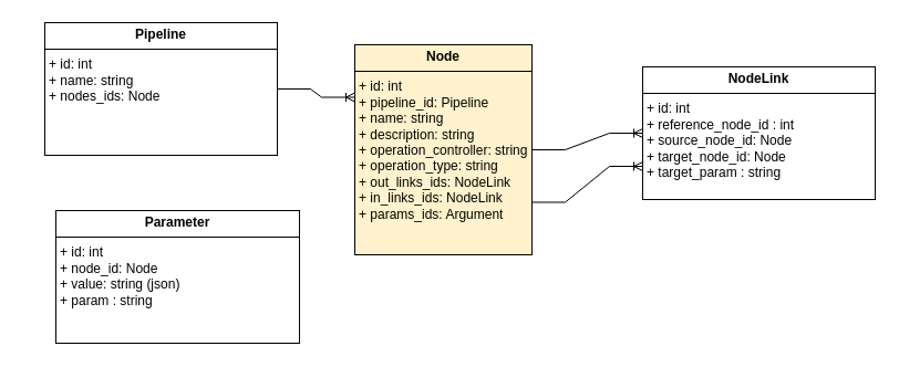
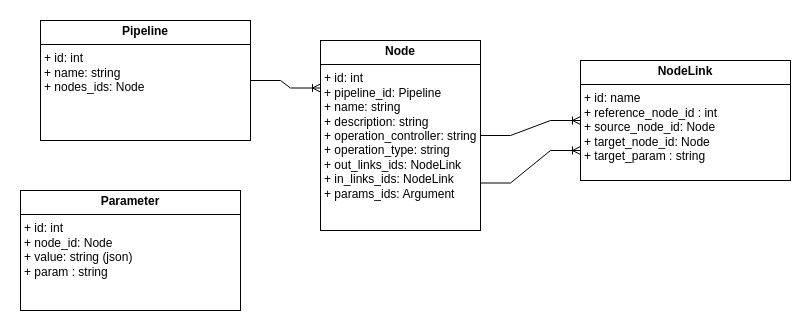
  <mxCell id="0" />
  <mxCell id="1" parent="0" />
  <mxCell id="2" value="&lt;p style=&quot;margin: 0px ; margin-top: 4px ; text-align: center&quot;&gt;&lt;/p&gt;&lt;p style=&quot;text-wrap: wrap; margin: 4px 0px 0px; text-align: center;&quot;&gt;&lt;b&gt;Pipeline&lt;/b&gt;&lt;/p&gt;&lt;hr style=&quot;text-wrap: wrap; border-style: solid;&quot; size=&quot;1&quot;&gt;&lt;p style=&quot;margin: 0px ; margin-left: 4px&quot;&gt;+ id: int&lt;/p&gt;&lt;p style=&quot;margin: 0px ; margin-left: 4px&quot;&gt;&lt;span style=&quot;text-wrap: wrap; background-color: initial;&quot;&gt;+ name: string&lt;/span&gt;&lt;br&gt;&lt;/p&gt;&lt;p style=&quot;margin: 0px 0px 0px 4px;&quot;&gt;&lt;span style=&quot;text-wrap: wrap;&quot;&gt;+ nodes_ids: Node&lt;/span&gt;&lt;/p&gt;&lt;div&gt;&lt;span style=&quot;text-wrap: wrap;&quot;&gt;&lt;br&gt;&lt;/span&gt;&lt;/div&gt;" style="verticalAlign=top;align=left;overflow=fill;fontSize=12;fontFamily=Helvetica;html=1;rounded=0;shadow=0;comic=0;labelBackgroundColor=none;strokeWidth=1" parent="1" vertex="1"><mxGeometry x="40" y="20" width="210" height="120" as="geometry" /></mxCell>
- <mxCell id="3" value="&lt;p style=&quot;margin: 0px ; margin-top: 4px ; text-align: center&quot;&gt;&lt;/p&gt;&lt;p style=&quot;text-wrap: wrap; margin: 4px 0px 0px; text-align: center;&quot;&gt;&lt;b&gt;Node&lt;/b&gt;&lt;/p&gt;&lt;hr style=&quot;text-wrap: wrap; border-style: solid;&quot; size=&quot;1&quot;&gt;&lt;p style=&quot;margin: 0px ; margin-left: 4px&quot;&gt;+ id: int&lt;/p&gt;&lt;p style=&quot;margin: 0px ; margin-left: 4px&quot;&gt;&lt;span style=&quot;text-wrap: wrap;&quot;&gt;+ pipeline_id: Pipeline&lt;/span&gt;&lt;br&gt;&lt;/p&gt;&lt;p style=&quot;margin: 0px ; margin-left: 4px&quot;&gt;&lt;span style=&quot;text-wrap: wrap;&quot;&gt;+ name: string&lt;/span&gt;&lt;br&gt;&lt;/p&gt;&lt;p style=&quot;margin: 0px ; margin-left: 4px&quot;&gt;&lt;span style=&quot;text-wrap: wrap;&quot;&gt;+ description: string&lt;/span&gt;&lt;/p&gt;&lt;p style=&quot;margin: 0px 0px 0px 4px;&quot;&gt;&lt;span style=&quot;text-wrap: wrap;&quot;&gt;+ operation_controller: string&lt;/span&gt;&lt;/p&gt;&lt;p style=&quot;margin: 0px 0px 0px 4px;&quot;&gt;&lt;span style=&quot;text-wrap: wrap; background-color: initial;&quot;&gt;+ operation_type: string&lt;/span&gt;&lt;/p&gt;&lt;p style=&quot;margin: 0px 0px 0px 4px;&quot;&gt;&lt;span style=&quot;text-wrap: wrap;&quot;&gt;+ out_links_ids:&amp;nbsp;&lt;/span&gt;&lt;span style=&quot;text-wrap: wrap; background-color: initial;&quot;&gt;NodeLink&lt;/span&gt;&lt;/p&gt;&lt;p style=&quot;margin: 0px 0px 0px 4px;&quot;&gt;&lt;span style=&quot;text-wrap: wrap;&quot;&gt;+ in_links_ids: NodeLink&lt;/span&gt;&lt;/p&gt;&lt;p style=&quot;margin: 0px 0px 0px 4px;&quot;&gt;&lt;span style=&quot;text-wrap: wrap;&quot;&gt;+ params_ids: Argument&lt;/span&gt;&lt;/p&gt;" style="verticalAlign=top;align=left;overflow=fill;fontSize=12;fontFamily=Helvetica;html=1;rounded=0;shadow=0;comic=0;labelBackgroundColor=none;strokeWidth=1;fillColor=#fff2cc;" parent="1" vertex="1"><mxGeometry x="320" y="40" width="160" height="190" as="geometry" /></mxCell>
- <mxCell id="4" value="&lt;p style=&quot;margin: 0px ; margin-top: 4px ; text-align: center&quot;&gt;&lt;/p&gt;&lt;p style=&quot;text-wrap: wrap; margin: 4px 0px 0px; text-align: center;&quot;&gt;&lt;b&gt;NodeLink&lt;/b&gt;&lt;/p&gt;&lt;hr style=&quot;text-wrap: wrap; border-style: solid;&quot; size=&quot;1&quot;&gt;&lt;p style=&quot;margin: 0px ; margin-left: 4px&quot;&gt;+ id: int&lt;/p&gt;&lt;p style=&quot;margin: 0px ; margin-left: 4px&quot;&gt;&lt;span style=&quot;text-wrap: wrap;&quot;&gt;+ reference_node_id : int&lt;/span&gt;&lt;br&gt;&lt;/p&gt;&lt;p style=&quot;margin: 0px 0px 0px 4px;&quot;&gt;&lt;span style=&quot;text-wrap: wrap;&quot;&gt;+ source_node_id: Node&lt;/span&gt;&lt;/p&gt;&lt;p style=&quot;margin: 0px 0px 0px 4px;&quot;&gt;&lt;span style=&quot;text-wrap: wrap;&quot;&gt;+&amp;nbsp;&lt;/span&gt;&lt;span style=&quot;text-wrap: wrap;&quot;&gt;target_node_id&lt;/span&gt;&lt;span style=&quot;text-wrap: wrap;&quot;&gt;:&amp;nbsp;&lt;/span&gt;&lt;span style=&quot;text-wrap: wrap; background-color: initial;&quot;&gt;Node&lt;/span&gt;&lt;/p&gt;&lt;p style=&quot;margin: 0px 0px 0px 4px;&quot;&gt;&lt;span style=&quot;text-wrap: wrap;&quot;&gt;+ target_param : string&lt;/span&gt;&lt;/p&gt;" style="verticalAlign=top;align=left;overflow=fill;fontSize=12;fontFamily=Helvetica;html=1;rounded=0;shadow=0;comic=0;labelBackgroundColor=none;strokeWidth=1" parent="1" vertex="1"><mxGeometry x="580" y="60" width="210" height="120" as="geometry" /></mxCell>
+ <mxCell id="3" value="&lt;p style=&quot;margin: 0px ; margin-top: 4px ; text-align: center&quot;&gt;&lt;/p&gt;&lt;p style=&quot;text-wrap: wrap; margin: 4px 0px 0px; text-align: center;&quot;&gt;&lt;b&gt;Node&lt;/b&gt;&lt;/p&gt;&lt;hr style=&quot;text-wrap: wrap; border-style: solid;&quot; size=&quot;1&quot;&gt;&lt;p style=&quot;margin: 0px ; margin-left: 4px&quot;&gt;+ id: int&lt;/p&gt;&lt;p style=&quot;margin: 0px ; margin-left: 4px&quot;&gt;&lt;span style=&quot;text-wrap: wrap;&quot;&gt;+ pipeline_id: Pipeline&lt;/span&gt;&lt;br&gt;&lt;/p&gt;&lt;p style=&quot;margin: 0px ; margin-left: 4px&quot;&gt;&lt;span style=&quot;text-wrap: wrap;&quot;&gt;+ name: string&lt;/span&gt;&lt;br&gt;&lt;/p&gt;&lt;p style=&quot;margin: 0px ; margin-left: 4px&quot;&gt;&lt;span style=&quot;text-wrap: wrap;&quot;&gt;+ description: string&lt;/span&gt;&lt;/p&gt;&lt;p style=&quot;margin: 0px 0px 0px 4px;&quot;&gt;&lt;span style=&quot;text-wrap: wrap;&quot;&gt;+ operation_controller: string&lt;/span&gt;&lt;/p&gt;&lt;p style=&quot;margin: 0px 0px 0px 4px;&quot;&gt;&lt;span style=&quot;text-wrap: wrap; background-color: initial;&quot;&gt;+ operation_type: string&lt;/span&gt;&lt;/p&gt;&lt;p style=&quot;margin: 0px 0px 0px 4px;&quot;&gt;&lt;span style=&quot;text-wrap: wrap;&quot;&gt;+ out_links_ids:&amp;nbsp;&lt;/span&gt;&lt;span style=&quot;text-wrap: wrap; background-color: initial;&quot;&gt;NodeLink&lt;/span&gt;&lt;/p&gt;&lt;p style=&quot;margin: 0px 0px 0px 4px;&quot;&gt;&lt;span style=&quot;text-wrap: wrap;&quot;&gt;+ in_links_ids: NodeLink&lt;/span&gt;&lt;/p&gt;&lt;p style=&quot;margin: 0px 0px 0px 4px;&quot;&gt;&lt;span style=&quot;text-wrap: wrap;&quot;&gt;+ params_ids: Argument&lt;/span&gt;&lt;/p&gt;" style="verticalAlign=top;align=left;overflow=fill;fontSize=12;fontFamily=Helvetica;html=1;rounded=0;shadow=0;comic=0;labelBackgroundColor=none;strokeWidth=1" parent="1" vertex="1"><mxGeometry x="320" y="40" width="160" height="190" as="geometry" /></mxCell>
+ <mxCell id="4" value="&lt;p style=&quot;margin: 0px ; margin-top: 4px ; text-align: center&quot;&gt;&lt;/p&gt;&lt;p style=&quot;text-wrap: wrap; margin: 4px 0px 0px; text-align: center;&quot;&gt;&lt;b&gt;NodeLink&lt;/b&gt;&lt;/p&gt;&lt;hr style=&quot;text-wrap: wrap; border-style: solid;&quot; size=&quot;1&quot;&gt;&lt;p style=&quot;margin: 0px ; margin-left: 4px&quot;&gt;+ id: name&lt;/p&gt;&lt;p style=&quot;margin: 0px ; margin-left: 4px&quot;&gt;&lt;span style=&quot;text-wrap: wrap;&quot;&gt;+ reference_node_id : int&lt;/span&gt;&lt;br&gt;&lt;/p&gt;&lt;p style=&quot;margin: 0px 0px 0px 4px;&quot;&gt;&lt;span style=&quot;text-wrap: wrap;&quot;&gt;+ source_node_id: Node&lt;/span&gt;&lt;/p&gt;&lt;p style=&quot;margin: 0px 0px 0px 4px;&quot;&gt;&lt;span style=&quot;text-wrap: wrap;&quot;&gt;+&amp;nbsp;&lt;/span&gt;&lt;span style=&quot;text-wrap: wrap;&quot;&gt;target_node_id&lt;/span&gt;&lt;span style=&quot;text-wrap: wrap;&quot;&gt;:&amp;nbsp;&lt;/span&gt;&lt;span style=&quot;text-wrap: wrap; background-color: initial;&quot;&gt;Node&lt;/span&gt;&lt;/p&gt;&lt;p style=&quot;margin: 0px 0px 0px 4px;&quot;&gt;&lt;span style=&quot;text-wrap: wrap;&quot;&gt;+ target_param : string&lt;/span&gt;&lt;/p&gt;" style="verticalAlign=top;align=left;overflow=fill;fontSize=12;fontFamily=Helvetica;html=1;rounded=0;shadow=0;comic=0;labelBackgroundColor=none;strokeWidth=1" parent="1" vertex="1"><mxGeometry x="580" y="60" width="210" height="120" as="geometry" /></mxCell>
  <mxCell id="5" value="" style="edgeStyle=entityRelationEdgeStyle;fontSize=12;html=1;endArrow=ERoneToMany;rounded=0;exitX=1;exitY=0.5;exitDx=0;exitDy=0;entryX=0;entryY=0.5;entryDx=0;entryDy=0;" parent="1" source="3" target="4" edge="1"><mxGeometry width="100" height="100" relative="1" as="geometry"><mxPoint x="340" y="10" as="sourcePoint" /><mxPoint x="440" y="-90" as="targetPoint" /></mxGeometry></mxCell>
- <mxCell id="6" value="&lt;p style=&quot;margin: 0px ; margin-top: 4px ; text-align: center&quot;&gt;&lt;/p&gt;&lt;p style=&quot;text-wrap: wrap; margin: 4px 0px 0px; text-align: center;&quot;&gt;&lt;b&gt;Parameter&lt;/b&gt;&lt;/p&gt;&lt;hr style=&quot;text-wrap: wrap; border-style: solid;&quot; size=&quot;1&quot;&gt;&lt;p style=&quot;margin: 0px ; margin-left: 4px&quot;&gt;+ id: int&lt;/p&gt;&lt;p style=&quot;margin: 0px ; margin-left: 4px&quot;&gt;&lt;span style=&quot;background-color: initial;&quot;&gt;+ node_id: Node&lt;/span&gt;&lt;/p&gt;&lt;p style=&quot;margin: 0px ; margin-left: 4px&quot;&gt;+ value: string (json)&lt;/p&gt;&lt;p style=&quot;margin: 0px ; margin-left: 4px&quot;&gt;&lt;span style=&quot;background-color: initial;&quot;&gt;+ param : string&lt;/span&gt;&lt;/p&gt;" style="verticalAlign=top;align=left;overflow=fill;fontSize=12;fontFamily=Helvetica;html=1;rounded=0;shadow=0;comic=0;labelBackgroundColor=none;strokeWidth=1" parent="1" vertex="1"><mxGeometry x="50" y="190" width="220" height="120" as="geometry" /></mxCell>
+ <mxCell id="6" value="&lt;p style=&quot;margin: 0px ; margin-top: 4px ; text-align: center&quot;&gt;&lt;/p&gt;&lt;p style=&quot;text-wrap: wrap; margin: 4px 0px 0px; text-align: center;&quot;&gt;&lt;b&gt;Parameter&lt;/b&gt;&lt;/p&gt;&lt;hr style=&quot;text-wrap: wrap; border-style: solid;&quot; size=&quot;1&quot;&gt;&lt;p style=&quot;margin: 0px ; margin-left: 4px&quot;&gt;+ id: int&lt;/p&gt;&lt;p style=&quot;margin: 0px ; margin-left: 4px&quot;&gt;&lt;span style=&quot;background-color: initial;&quot;&gt;+ node_id: Node&lt;/span&gt;&lt;/p&gt;&lt;p style=&quot;margin: 0px ; margin-left: 4px&quot;&gt;+ value: string (json)&lt;/p&gt;&lt;p style=&quot;margin: 0px ; margin-left: 4px&quot;&gt;&lt;span style=&quot;background-color: initial;&quot;&gt;+ param : string&lt;/span&gt;&lt;/p&gt;" style="verticalAlign=top;align=left;overflow=fill;fontSize=12;fontFamily=Helvetica;html=1;rounded=0;shadow=0;comic=0;labelBackgroundColor=none;strokeWidth=1" parent="1" vertex="1"><mxGeometry x="20" y="190" width="220" height="120" as="geometry" /></mxCell>
  <mxCell id="7" value="" style="edgeStyle=entityRelationEdgeStyle;fontSize=12;html=1;endArrow=ERoneToMany;rounded=0;entryX=0;entryY=0.25;entryDx=0;entryDy=0;exitX=1;exitY=0.5;exitDx=0;exitDy=0;" parent="1" source="2" target="3" edge="1"><mxGeometry width="100" height="100" relative="1" as="geometry"><mxPoint x="350" y="50" as="sourcePoint" /><mxPoint x="450" y="-50" as="targetPoint" /><Array as="points"><mxPoint x="250" y="30" /></Array></mxGeometry></mxCell>
  <mxCell id="8" value="" style="edgeStyle=entityRelationEdgeStyle;fontSize=12;html=1;endArrow=ERoneToMany;rounded=0;exitX=1;exitY=0.75;exitDx=0;exitDy=0;entryX=0;entryY=0.75;entryDx=0;entryDy=0;" parent="1" source="3" target="4" edge="1"><mxGeometry width="100" height="100" relative="1" as="geometry"><mxPoint x="490" y="90" as="sourcePoint" /><mxPoint x="580" y="150" as="targetPoint" /></mxGeometry></mxCell>
